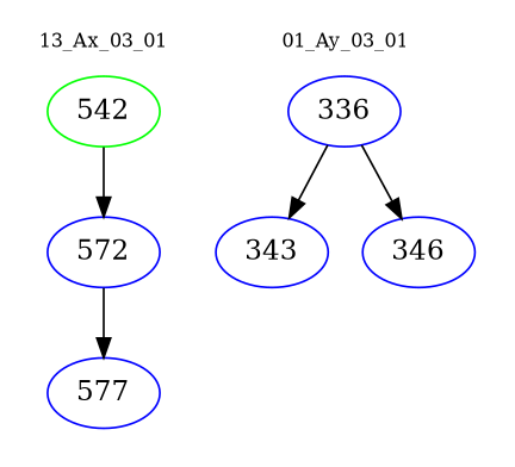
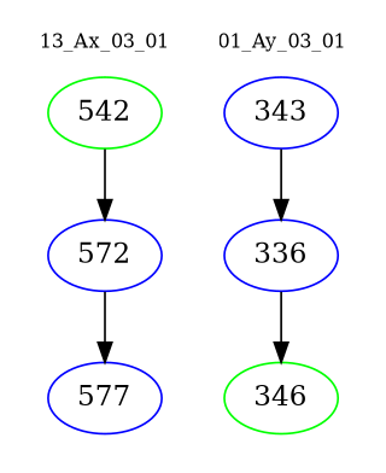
  digraph {
    node [color=blue]
    edge [color=black]
    n1 [label=572]
    n2 [color=green label=542]
    n3 [label=577]
    n4 [label=336]
    n5 [label=343]
-   n6 [label=346]
+   n6 [color=green label=346]
    subgraph cluster_1 {
      color=white
      fontsize=10
      label="13_Ax_03_01"
      n1
      n2
      n3
    }
    subgraph cluster_2 {
      color=white
      fontsize=10
      label="01_Ay_03_01"
      n4
      n5
      n6
    }
    n1 -> n3
    n2 -> n1
-   n4 -> n5
+   n5 -> n4
    n4 -> n6
  }
